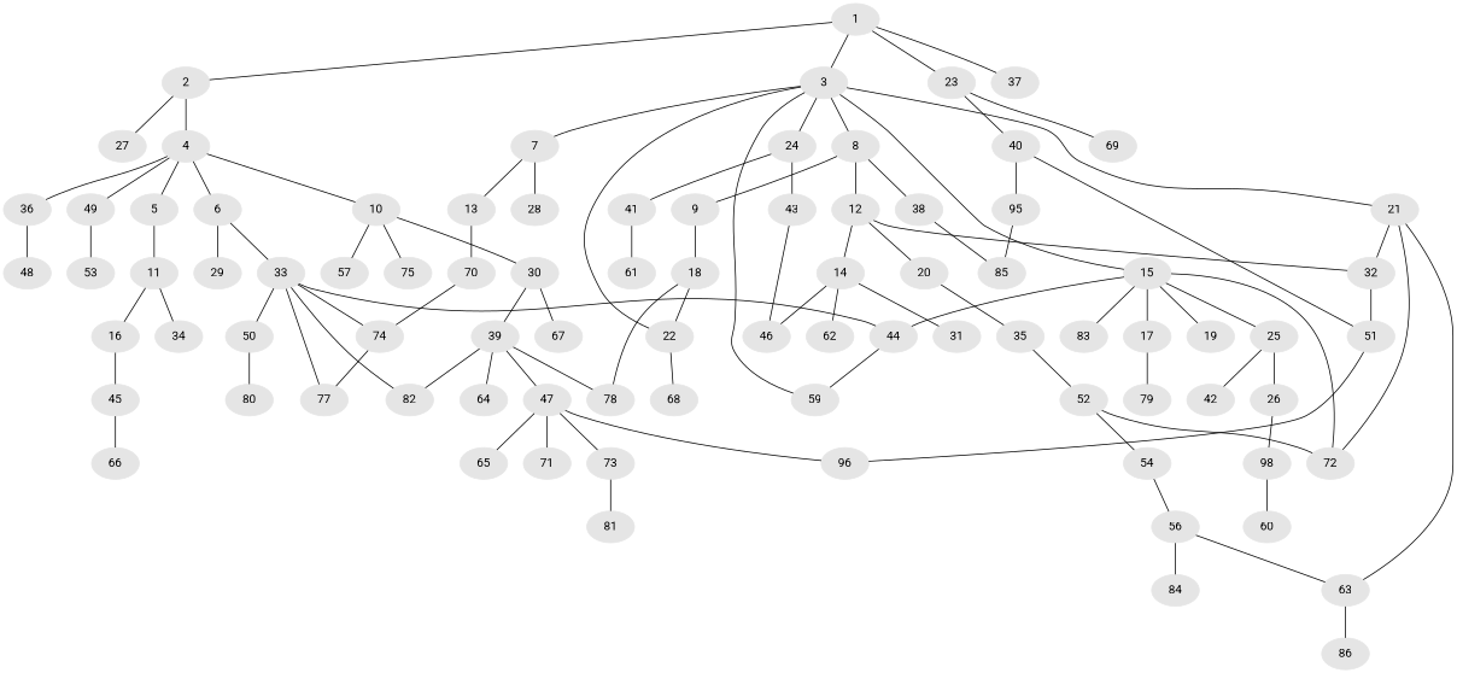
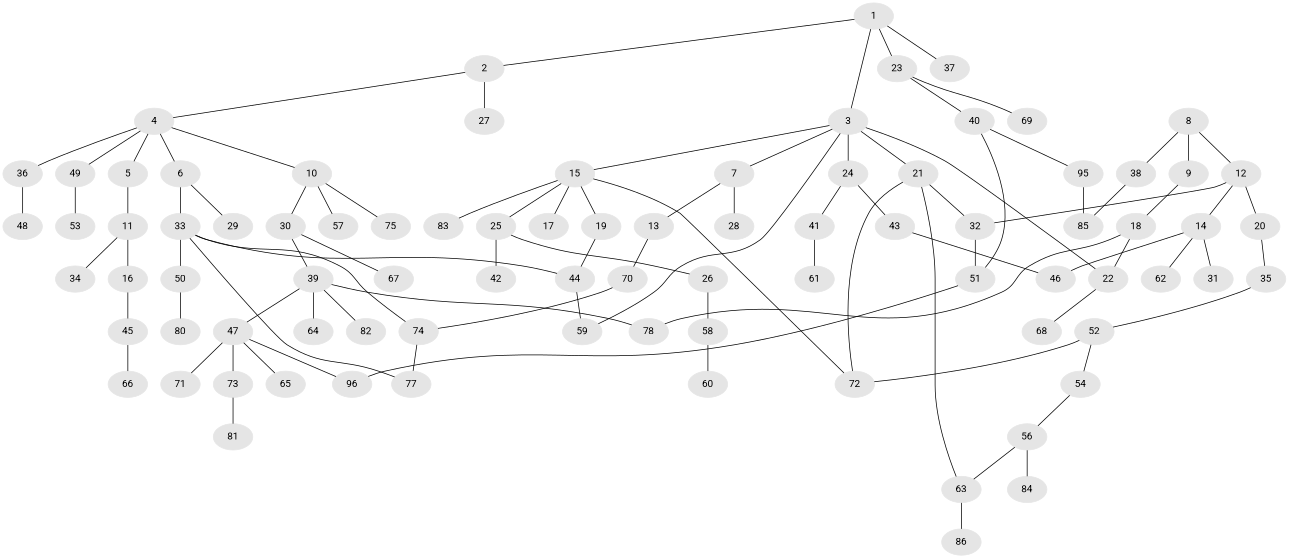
  graph {
    fontname=Roboto
    node [color=gray90 fontname=Roboto style=filled]
    edge [fontname=Roboto]
    1
    2
    3
    23
    37
    4
    27
    7
    8
    15
    21
    22
    24
    59
    40
    69
    5
    6
    10
    36
    49
    13
    28
    9
    12
    38
    17
    19
    25
    44
    72
    83
    32
    63
    68
    41
    43
    11
    29
    33
    30
    57
    75
    48
    53
    16
    34
    50
    74
    77
    82
    70
    18
    14
    20
    85
    78
    39
    67
    45
    31
    46
    62
    35
    51
-   79
    26
    42
    66
    52
    86
    n72 [label=95]
    61
-   58 [label=98]
+   58
    60
    47
    64
    n78 [label=96]
    80
    54
    65
    71
    73
    81
    56
    84
    1 -- 2
    1 -- 3
    1 -- 23
    1 -- 37
    2 -- 4
    2 -- 27
    3 -- 7
-   3 -- 8
    3 -- 15
    3 -- 21
    3 -- 22
    3 -- 24
    3 -- 59
    23 -- 40
    23 -- 69
    4 -- 5
    4 -- 6
    4 -- 10
    4 -- 36
    4 -- 49
    7 -- 13
    7 -- 28
    8 -- 9
    8 -- 12
    8 -- 38
    15 -- 17
    15 -- 19
    15 -- 25
-   15 -- 44
+   19 -- 44
    15 -- 72
    15 -- 83
    21 -- 72
    21 -- 32
    21 -- 63
    22 -- 68
    24 -- 41
    24 -- 43
    40 -- 51
    40 -- n72
    5 -- 11
    6 -- 29
    6 -- 33
    10 -- 30
    10 -- 57
    10 -- 75
    36 -- 48
    49 -- 53
    13 -- 70
    9 -- 18
    12 -- 32
    12 -- 14
    12 -- 20
    38 -- 85
-   17 -- 79
    25 -- 26
    25 -- 42
    44 -- 59
    32 -- 51
    63 -- 86
    41 -- 61
    43 -- 46
    11 -- 16
    11 -- 34
    33 -- 44
    33 -- 50
    33 -- 74
    33 -- 77
-   33 -- 82
    30 -- 39
    30 -- 67
    16 -- 45
    50 -- 80
    74 -- 77
    70 -- 74
    18 -- 22
    18 -- 78
    14 -- 31
    14 -- 46
    14 -- 62
    20 -- 35
    39 -- 82
    39 -- 78
    39 -- 47
    39 -- 64
    45 -- 66
    35 -- 52
    51 -- n78
    26 -- 58
    52 -- 72
    52 -- 54
    n72 -- 85
    58 -- 60
    47 -- n78
    47 -- 65
    47 -- 71
    47 -- 73
    54 -- 56
    73 -- 81
    56 -- 63
    56 -- 84
  }
